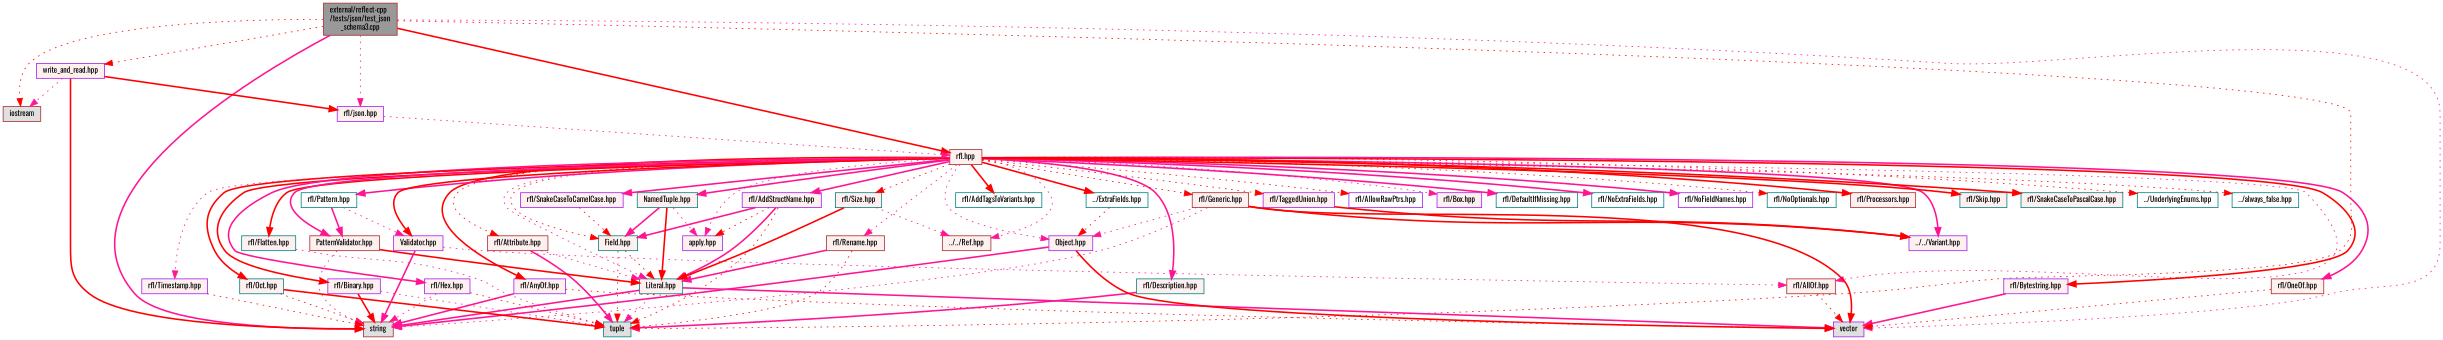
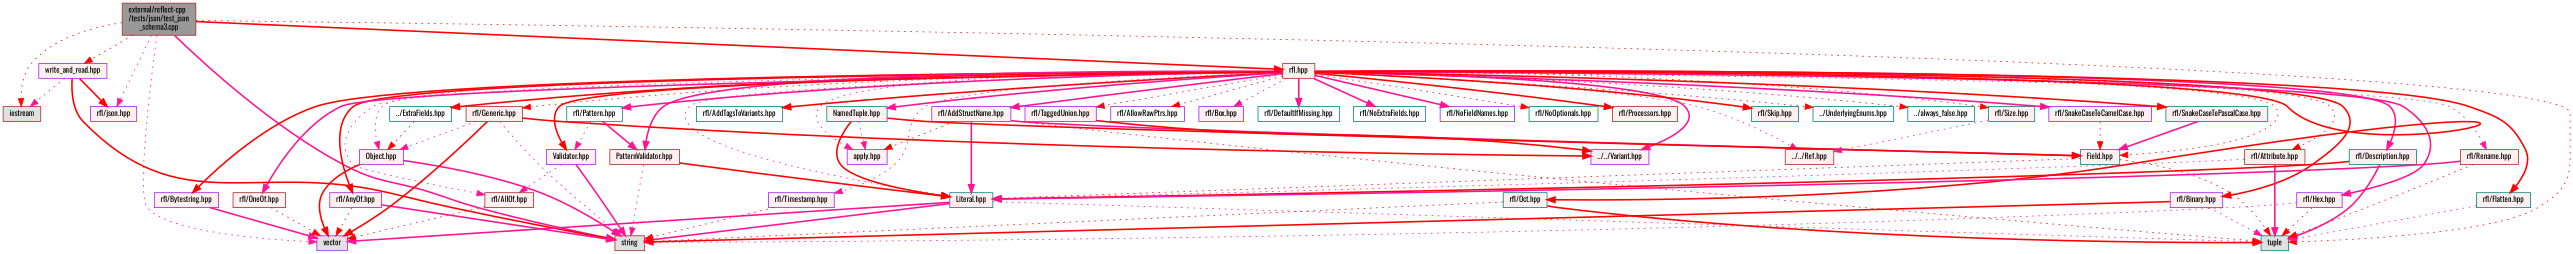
  digraph {
    fontname=Oswald
    node [color=teal fillcolor="#FFF0F0" fontname=Oswald fontsize=10 shape=box style=filled]
    edge [color=deeppink fontname=Oswald fontsize=10 labelfontname=Helvetica labelfontsize=10 style=bold]
    n1 [color=brown fillcolor=grey60 fontcolor=black height=0.2 label="external/reflect-cpp\l/tests/json/test_json\l_schema3.cpp" width=0.4]
    n2 [color=brown fillcolor="#E0E0E0" height=0.2 label=iostream width=0.4]
    n3 [color=brown height=0.2 label="rfl.hpp" width=0.4]
    n4 [fillcolor="#E0E0E0" height=0.2 label=tuple width=0.4]
    n5 [color=brown fillcolor="#E0E0E0" height=0.2 label=string width=0.4]
    n6 [color=purple fillcolor="#E0E0E0" height=0.2 label=vector width=0.4]
    n7 [color=purple height=0.2 label="rfl/json.hpp" width=0.4]
    n8 [color=purple height=0.2 label="write_and_read.hpp" width=0.4]
    n9 [color=purple height=0.2 label="rfl/AddStructName.hpp" width=0.4]
    n10 [height=0.2 label="Field.hpp" width=0.4]
    n11 [height=0.2 label="Literal.hpp" width=0.4]
    n12 [color=purple height=0.2 label="apply.hpp" width=0.4]
    n13 [fillcolor=white height=0.2 label="rfl/AddTagsToVariants.hpp" width=0.4]
    n14 [color=brown height=0.2 label="rfl/AllOf.hpp" width=0.4]
    n15 [color=purple fillcolor=white height=0.2 label="rfl/AllowRawPtrs.hpp" width=0.4]
    n16 [color=purple height=0.2 label="rfl/AnyOf.hpp" width=0.4]
    n17 [color=brown height=0.2 label="rfl/Attribute.hpp" width=0.4]
    n18 [color=purple height=0.2 label="rfl/Binary.hpp" width=0.4]
    n19 [color=purple height=0.2 label="rfl/Box.hpp" width=0.4]
    n20 [color=purple height=0.2 label="rfl/Bytestring.hpp" width=0.4]
    n21 [fillcolor=white height=0.2 label="rfl/DefaultIfMissing.hpp" width=0.4]
    n22 [height=0.2 label="rfl/Description.hpp" width=0.4]
    n23 [fillcolor=white height=0.2 label="../ExtraFields.hpp" width=0.4]
    n24 [color=purple height=0.2 label="Object.hpp" width=0.4]
    n25 [height=0.2 label="rfl/Flatten.hpp" width=0.4]
    n26 [color=brown height=0.2 label="rfl/Generic.hpp" width=0.4]
    n27 [color=purple height=0.2 label="../../Variant.hpp" width=0.4]
    n28 [color=purple height=0.2 label="rfl/Hex.hpp" width=0.4]
    n29 [height=0.2 label="NamedTuple.hpp" width=0.4]
    n30 [fillcolor=white height=0.2 label="rfl/NoExtraFields.hpp" width=0.4]
    n31 [color=purple fillcolor=white height=0.2 label="rfl/NoFieldNames.hpp" width=0.4]
    n32 [fillcolor=white height=0.2 label="rfl/NoOptionals.hpp" width=0.4]
    n33 [height=0.2 label="rfl/Oct.hpp" width=0.4]
    n34 [color=brown height=0.2 label="rfl/OneOf.hpp" width=0.4]
    n35 [fillcolor=white height=0.2 label="rfl/Pattern.hpp" width=0.4]
    n36 [color=brown height=0.2 label="PatternValidator.hpp" width=0.4]
    n37 [color=purple height=0.2 label="Validator.hpp" width=0.4]
    n38 [color=brown height=0.2 label="rfl/Processors.hpp" width=0.4]
    n39 [color=brown height=0.2 label="../../Ref.hpp" width=0.4]
    n40 [color=brown height=0.2 label="rfl/Rename.hpp" width=0.4]
    n41 [height=0.2 label="rfl/Size.hpp" width=0.4]
    n42 [height=0.2 label="rfl/Skip.hpp" width=0.4]
    n43 [color=purple height=0.2 label="rfl/SnakeCaseToCamelCase.hpp" width=0.4]
    n44 [height=0.2 label="rfl/SnakeCaseToPascalCase.hpp" width=0.4]
    n45 [color=purple height=0.2 label="rfl/TaggedUnion.hpp" width=0.4]
    n46 [color=purple height=0.2 label="rfl/Timestamp.hpp" width=0.4]
    n47 [fillcolor=white height=0.2 label="../UnderlyingEnums.hpp" width=0.4]
    n48 [fillcolor=white height=0.2 label="../always_false.hpp" width=0.4]
    n1 -> n2 [color=red style=dotted]
    n1 -> n3 [color=red]
    n1 -> n4 [color=red style=dotted]
    n1 -> n5
    n1 -> n6 [style=dotted]
    n1 -> n7 [style=dotted]
    n1 -> n8 [color=red style=dotted]
    n3 -> n9
    n3 -> n10 [color=red style=dotted]
    n3 -> n11 [style=dotted]
    n3 -> n12 [style=dotted]
    n3 -> n13 [color=red]
    n3 -> n14 [style=dotted]
    n3 -> n15 [color=red style=dotted]
    n3 -> n16 [color=red]
    n3 -> n17 [color=red style=dotted]
    n3 -> n18 [color=red]
    n3 -> n19 [style=dotted]
    n3 -> n20 [color=red]
    n3 -> n21
    n3 -> n22
    n3 -> n23 [color=red]
    n3 -> n24 [style=dotted]
    n3 -> n25 [color=red]
    n3 -> n26 [color=red style=dotted]
    n3 -> n27
    n3 -> n28
    n3 -> n29
    n3 -> n30
    n3 -> n31
    n3 -> n32 [color=red style=dotted]
    n3 -> n33 [color=red]
    n3 -> n34
    n3 -> n35
    n3 -> n36
    n3 -> n37 [color=red]
    n3 -> n38 [color=red]
    n3 -> n39 [style=dotted]
    n3 -> n40 [style=dotted]
    n3 -> n41 [color=red style=dotted]
    n3 -> n42 [color=red]
    n3 -> n43
    n3 -> n44 [color=red]
    n3 -> n45 [color=red style=dotted]
    n3 -> n46 [style=dotted]
    n3 -> n47 [color=red style=dotted]
    n3 -> n48 [color=red style=dotted]
-   n7 -> n3 [style=dotted]
    n8 -> n2 [style=dotted]
    n8 -> n5 [color=red]
    n8 -> n7 [color=red]
    n9 -> n4 [color=red style=dotted]
    n9 -> n10
    n9 -> n11
    n9 -> n12 [color=red style=dotted]
    n10 -> n4 [color=red style=dotted]
    n10 -> n11 [color=red style=dotted]
    n11 -> n4 [style=dotted]
    n11 -> n5
    n11 -> n6
    n14 -> n6 [color=red style=dotted]
    n16 -> n5
    n16 -> n6 [color=red style=dotted]
    n17 -> n4
    n17 -> n11 [style=dotted]
    n18 -> n4 [style=dotted]
    n18 -> n5 [color=red]
    n20 -> n6
    n22 -> n4
-   n41 -> n11 [color=red]
+   n22 -> n11 [color=red]
    n23 -> n24 [color=red style=dotted]
    n24 -> n5
    n24 -> n6 [color=red]
    n25 -> n4 [style=dotted]
    n26 -> n5 [style=dotted]
    n26 -> n6 [color=red]
    n26 -> n24 [style=dotted]
    n26 -> n27 [color=red]
    n28 -> n4 [color=red style=dotted]
    n28 -> n5 [style=dotted]
-   n29 -> n10
+   n29 -> n10 [color=red]
    n29 -> n11 [color=red]
    n29 -> n12 [style=dotted]
    n33 -> n4 [color=red]
    n33 -> n5 [color=red style=dotted]
    n34 -> n6 [color=red style=dotted]
    n35 -> n36
    n35 -> n37 [style=dotted]
    n36 -> n5 [style=dotted]
    n36 -> n11 [color=red]
    n37 -> n5
    n37 -> n14 [style=dotted]
    n40 -> n4 [color=red style=dotted]
    n40 -> n11
    n41 -> n39 [style=dotted]
    n43 -> n10 [color=red style=dotted]
+   n44 -> n10
    n45 -> n27 [color=red]
    n46 -> n5 [color=red style=dotted]
  }
